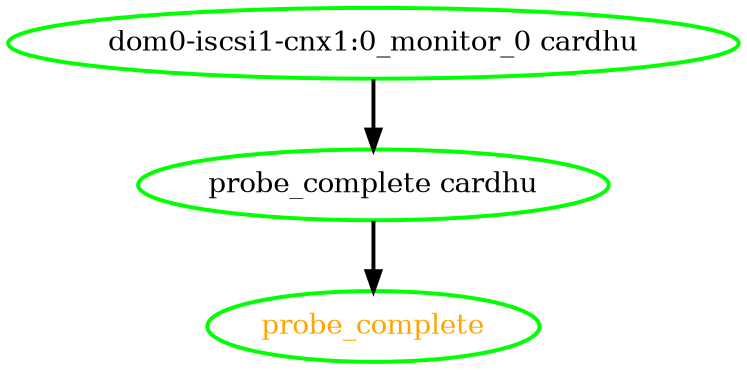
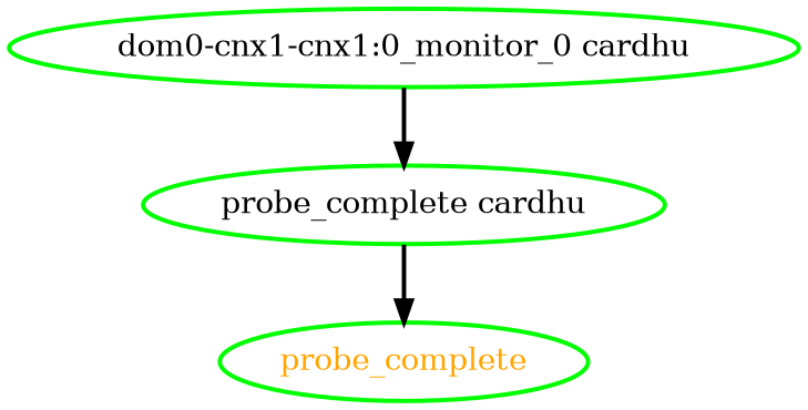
  digraph {
    node [color=green fontcolor=black style=bold]
    edge [style=bold]
-   "dom0-iscsi1-cnx1:0_monitor_0 cardhu"
+   "dom0-iscsi1-cnx1:0_monitor_0 cardhu" [label="dom0-cnx1-cnx1:0_monitor_0 cardhu"]
    "probe_complete cardhu"
    probe_complete [fontcolor=orange]
    "dom0-iscsi1-cnx1:0_monitor_0 cardhu" -> "probe_complete cardhu"
    "probe_complete cardhu" -> probe_complete
  }
